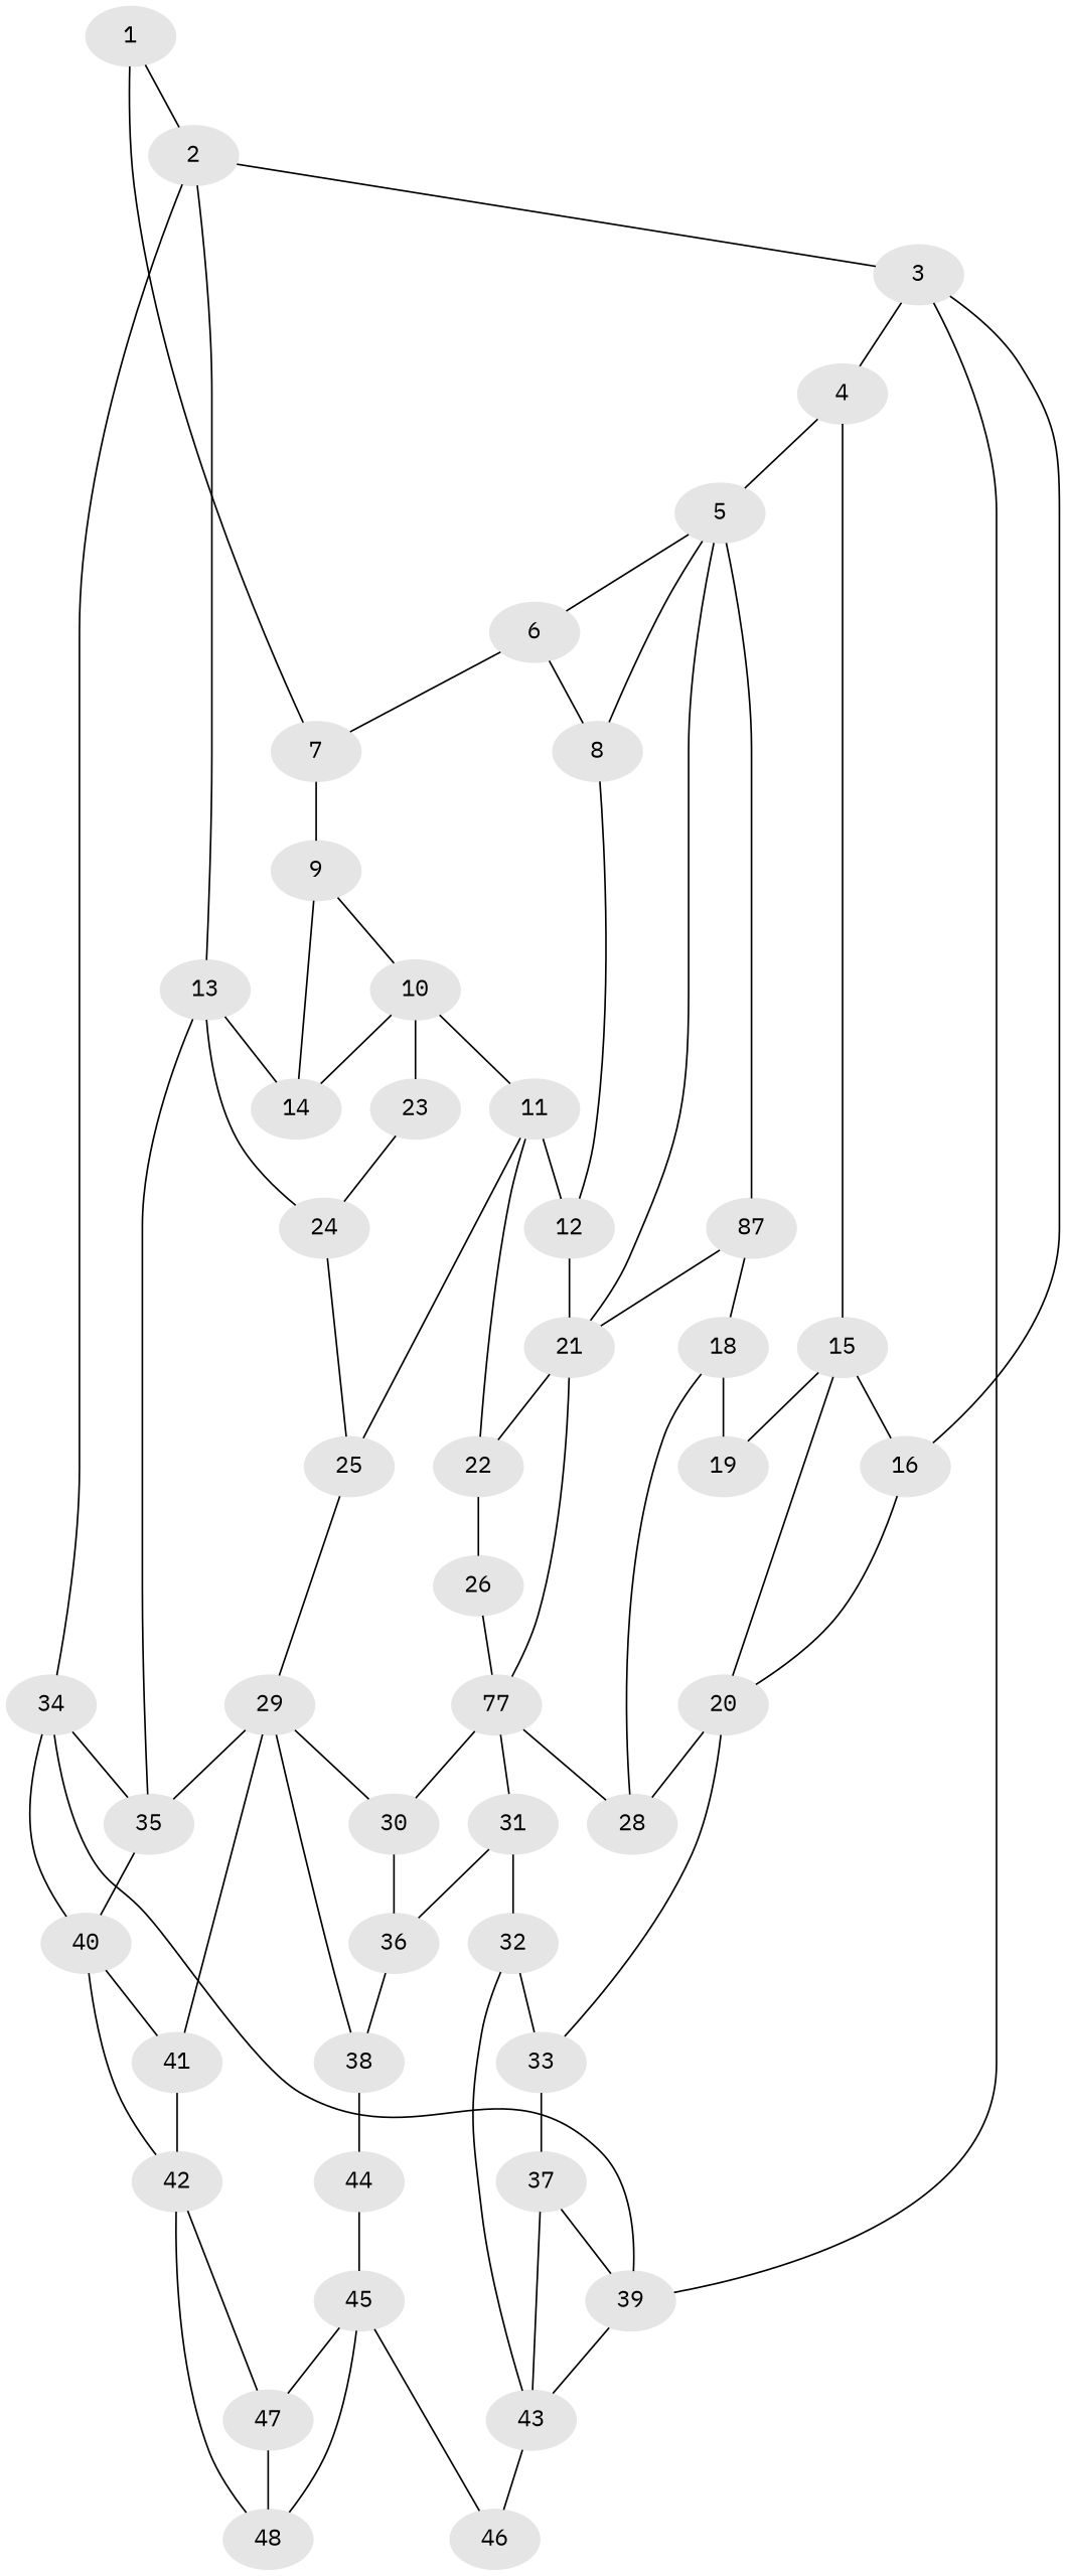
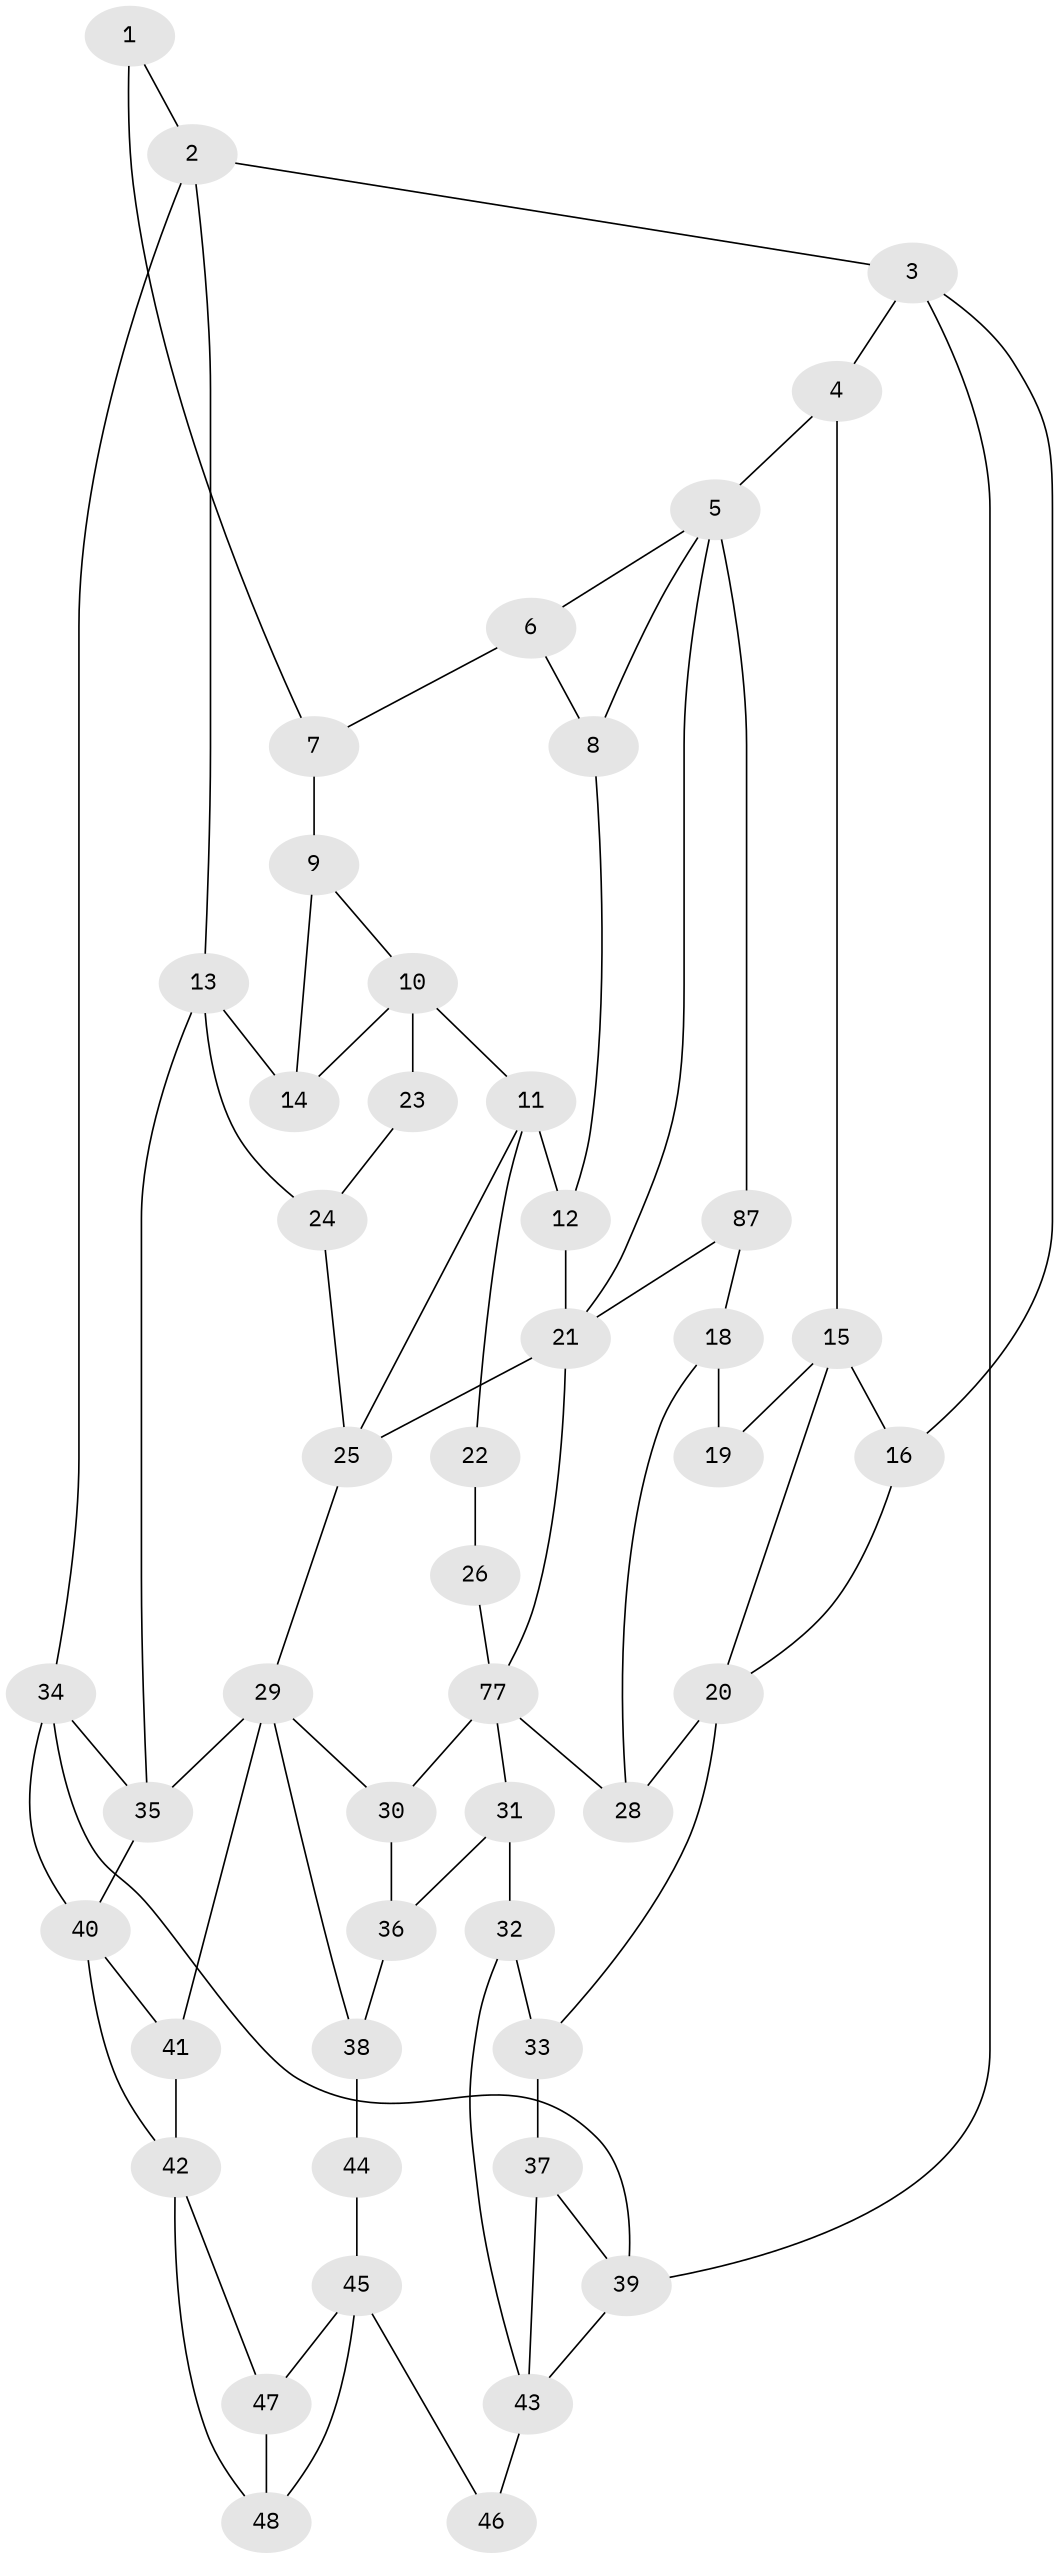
  graph {
    fontname="IBM Plex Mono"
    node [color=gray90 fontname="IBM Plex Mono" style=filled]
    edge [fontname="IBM Plex Mono" weight=1.0]
    1
    2
    7
    3
    13
    34
    9
    4
    16
    39
    14
    24
    35
    40
    5
    15
    20
    43
    6
    8
    n21 [label=87]
    21
    19
    12
    18
    22
    n27 [label=77]
    10
    11
    23
    25
    26
    29
    28
    33
    37
    30
    31
    38
    41
    36
    32
    44
    42
    46
    45
    47
    48
    1 -- 2
    1 -- 7
    2 -- 3
    2 -- 13
    2 -- 34
    7 -- 9
    3 -- 4
    3 -- 16
    3 -- 39
    13 -- 14
    13 -- 24
    13 -- 35 [weight=2.0]
    34 -- 39
    34 -- 35
    34 -- 40
    9 -- 14
    9 -- 10
    4 -- 5 [weight=2.0]
    4 -- 15 [weight=2.0]
    16 -- 20
    39 -- 43
    24 -- 25
    35 -- 40
    40 -- 41
    40 -- 42 [weight=2.0]
    5 -- 6
    5 -- 8
    5 -- n21
    5 -- 21
    15 -- 16
    15 -- 20
    15 -- 19 [weight=2.0]
    20 -- 28 [weight=2.0]
    20 -- 33 [weight=2.0]
    43 -- 46 [weight=2.0]
    6 -- 7
    6 -- 8
    8 -- 12
    n21 -- 21 [weight=2.0]
    n21 -- 18
-   21 -- 22
+   21 -- 25
    21 -- n27
    12 -- 21
    18 -- 19
    18 -- 28
    22 -- 26
    n27 -- 28
    n27 -- 30
    n27 -- 31
    10 -- 14
    10 -- 11 [weight=2.0]
    10 -- 23 [weight=2.0]
    11 -- 12
    11 -- 22
    11 -- 25
    23 -- 24
    25 -- 29
    26 -- n27 [weight=2.0]
    29 -- 35
    29 -- 30
    29 -- 38
    29 -- 41 [weight=2.0]
    33 -- 37 [weight=3.0]
    37 -- 39
    37 -- 43 [weight=2.0]
    30 -- 36
    31 -- 36
    31 -- 32
    38 -- 44
    41 -- 42 [weight=2.0]
    36 -- 38
    32 -- 43
    32 -- 33
    44 -- 45 [weight=2.0]
    42 -- 47
    42 -- 48
    45 -- 46 [weight=2.0]
    45 -- 47
    45 -- 48
    47 -- 48
  }
